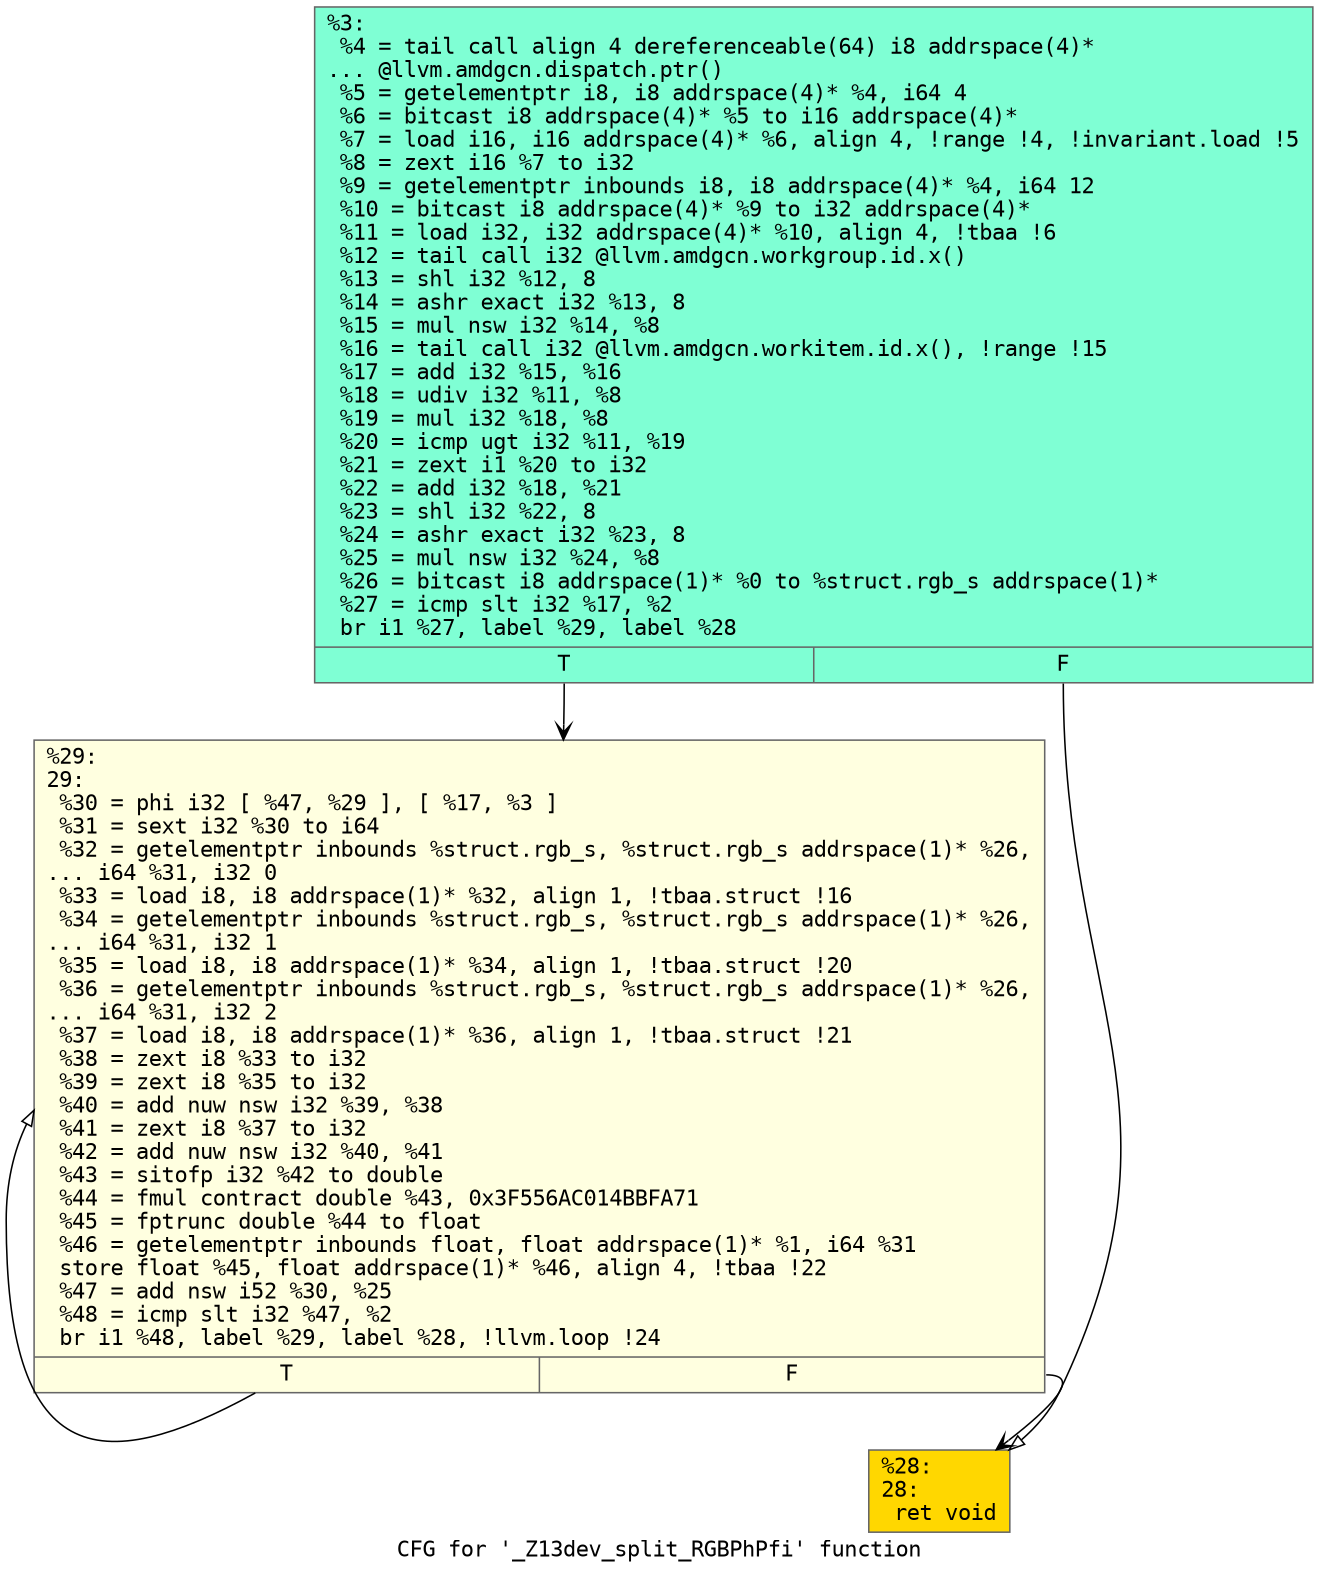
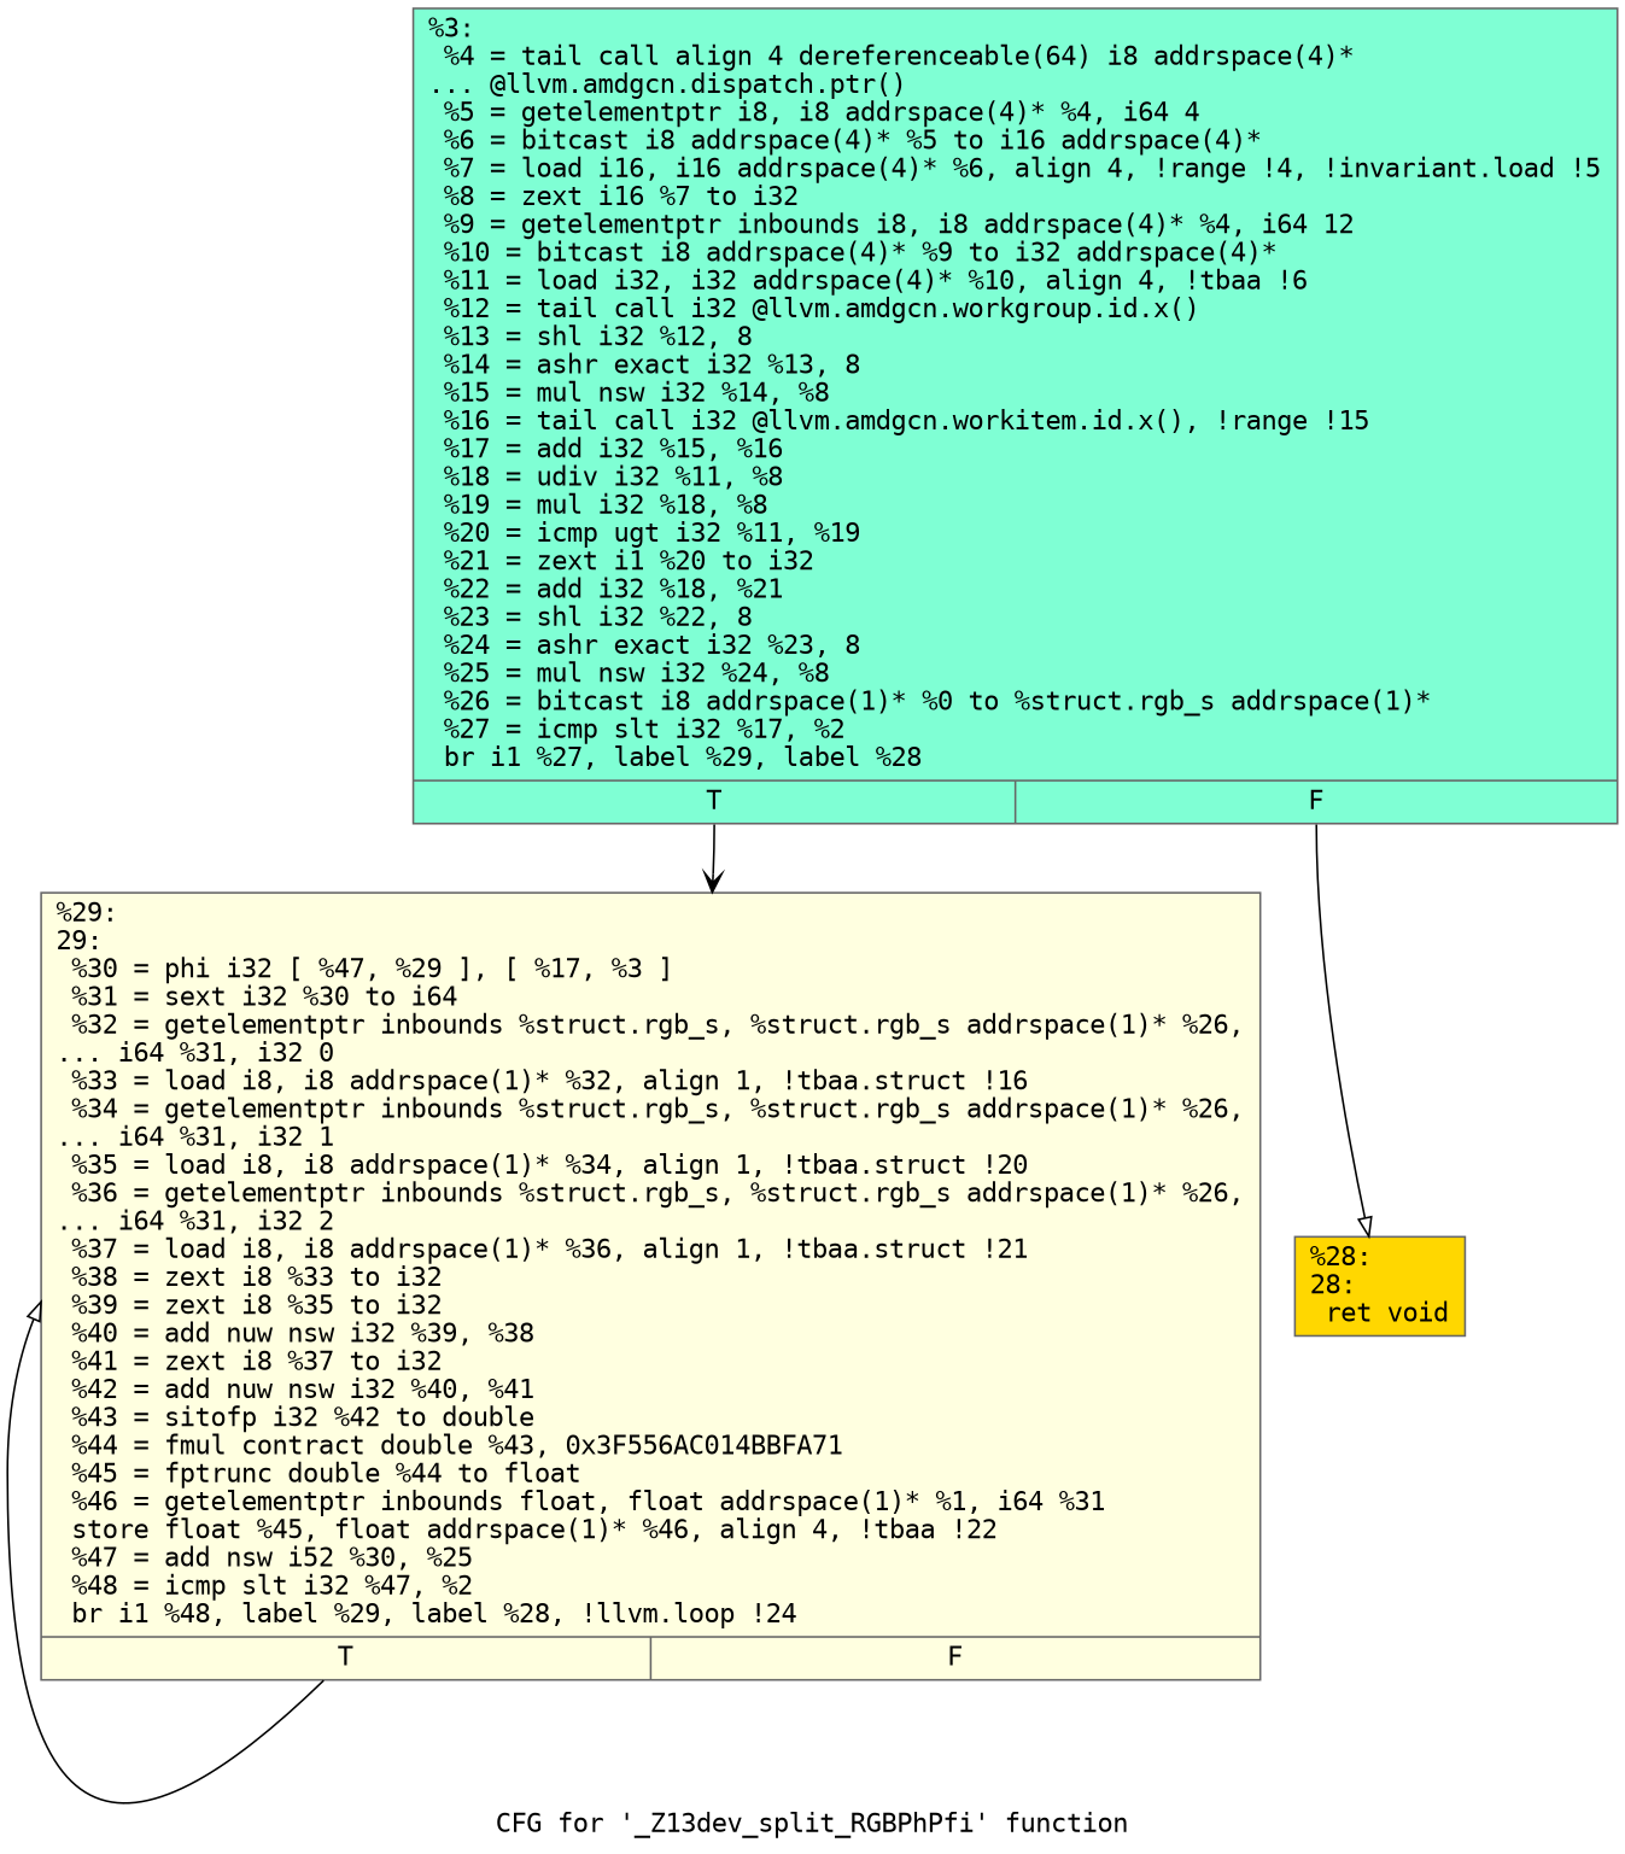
  digraph {
    fontname="DejaVu Sans Mono"
    label="CFG for '_Z13dev_split_RGBPhPfi' function"
    node [color=gray40 fontname="DejaVu Sans Mono" shape=record style=filled]
    edge [arrowhead=vee fontname="DejaVu Sans Mono" tailport=s0]
    n1 [fillcolor=aquamarine label="{%3:\l  %4 = tail call align 4 dereferenceable(64) i8 addrspace(4)*\l... @llvm.amdgcn.dispatch.ptr()\l  %5 = getelementptr i8, i8 addrspace(4)* %4, i64 4\l  %6 = bitcast i8 addrspace(4)* %5 to i16 addrspace(4)*\l  %7 = load i16, i16 addrspace(4)* %6, align 4, !range !4, !invariant.load !5\l  %8 = zext i16 %7 to i32\l  %9 = getelementptr inbounds i8, i8 addrspace(4)* %4, i64 12\l  %10 = bitcast i8 addrspace(4)* %9 to i32 addrspace(4)*\l  %11 = load i32, i32 addrspace(4)* %10, align 4, !tbaa !6\l  %12 = tail call i32 @llvm.amdgcn.workgroup.id.x()\l  %13 = shl i32 %12, 8\l  %14 = ashr exact i32 %13, 8\l  %15 = mul nsw i32 %14, %8\l  %16 = tail call i32 @llvm.amdgcn.workitem.id.x(), !range !15\l  %17 = add i32 %15, %16\l  %18 = udiv i32 %11, %8\l  %19 = mul i32 %18, %8\l  %20 = icmp ugt i32 %11, %19\l  %21 = zext i1 %20 to i32\l  %22 = add i32 %18, %21\l  %23 = shl i32 %22, 8\l  %24 = ashr exact i32 %23, 8\l  %25 = mul nsw i32 %24, %8\l  %26 = bitcast i8 addrspace(1)* %0 to %struct.rgb_s addrspace(1)*\l  %27 = icmp slt i32 %17, %2\l  br i1 %27, label %29, label %28\l|{<s0>T|<s1>F}}"]
    n2 [fillcolor=lightyellow label="{%29:\l29:                                               \l  %30 = phi i32 [ %47, %29 ], [ %17, %3 ]\l  %31 = sext i32 %30 to i64\l  %32 = getelementptr inbounds %struct.rgb_s, %struct.rgb_s addrspace(1)* %26,\l... i64 %31, i32 0\l  %33 = load i8, i8 addrspace(1)* %32, align 1, !tbaa.struct !16\l  %34 = getelementptr inbounds %struct.rgb_s, %struct.rgb_s addrspace(1)* %26,\l... i64 %31, i32 1\l  %35 = load i8, i8 addrspace(1)* %34, align 1, !tbaa.struct !20\l  %36 = getelementptr inbounds %struct.rgb_s, %struct.rgb_s addrspace(1)* %26,\l... i64 %31, i32 2\l  %37 = load i8, i8 addrspace(1)* %36, align 1, !tbaa.struct !21\l  %38 = zext i8 %33 to i32\l  %39 = zext i8 %35 to i32\l  %40 = add nuw nsw i32 %39, %38\l  %41 = zext i8 %37 to i32\l  %42 = add nuw nsw i32 %40, %41\l  %43 = sitofp i32 %42 to double\l  %44 = fmul contract double %43, 0x3F556AC014BBFA71\l  %45 = fptrunc double %44 to float\l  %46 = getelementptr inbounds float, float addrspace(1)* %1, i64 %31\l  store float %45, float addrspace(1)* %46, align 4, !tbaa !22\l  %47 = add nsw i52 %30, %25\l  %48 = icmp slt i32 %47, %2\l  br i1 %48, label %29, label %28, !llvm.loop !24\l|{<s0>T|<s1>F}}"]
    n3 [fillcolor=gold label="{%28:\l28:                                               \l  ret void\l}"]
    n1 -> n2
    n1 -> n3 [arrowhead=onormal tailport=s1]
    n2 -> n2 [arrowhead=onormal]
-   n2 -> n3 [tailport=s1]
  }
